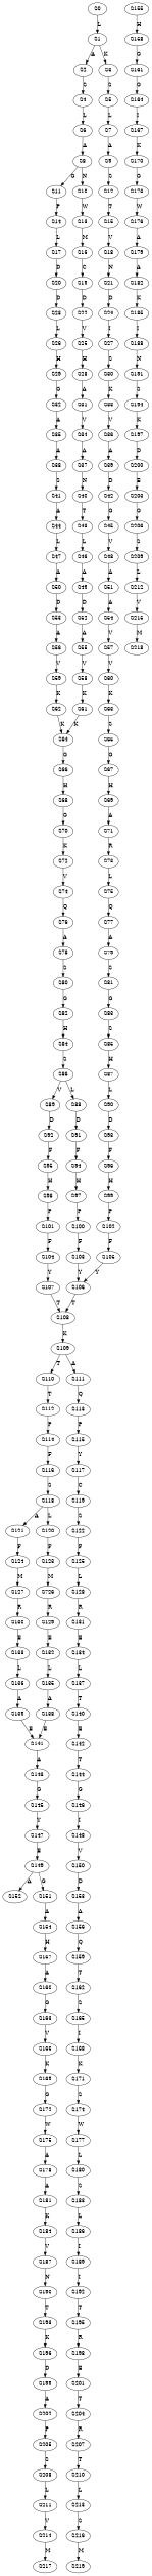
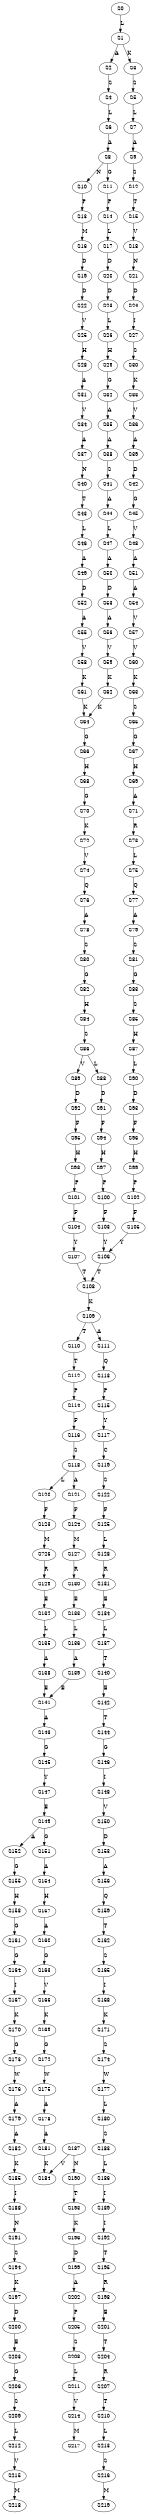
  strict digraph {
    S0
    S1
    S2
    S3
    S4
    S5
    S6
    S7
    S8
    S9
    S10
    S11
    S12
    S13
    S14
    S15
    S16
    S17
    S18
    S19
    S20
    S21
    S22
    S23
    S24
    S25
    S26
    S27
    S28
    S29
    S30
    S31
    S32
    S33
    S34
    S35
    S36
    S37
    S38
    S39
    S40
    S41
    S42
    S43
    S44
    S45
    S46
    S47
    S48
    S49
    S50
    S51
    S52
    S53
    S54
    S55
    S56
    S57
    S58
    S59
    S60
    S61
    S62
    S63
    S64
    S65
    S66
    S67
    S68
    S69
    S70
    S71
    S72
    S73
    S74
    S75
    S76
    S77
    S78
    S79
    S80
    S81
    S82
    S83
    S84
    S85
    S86
    S87
    S88
    S89
    S90
    S91
    S92
    S93
    S94
    S95
    S96
    S97
    S98
    S99
    S100
    S101
    S102
    S103
    S104
    S105
    S106
    S107
    S108
    S109
    S110
    S111
    S112
    S113
    S114
    S115
    S116
    S117
    S118
    S119
    S120
    S121
    S122
    S123
    S124
    S125
    n127 [label=S726]
    S127
    S128
    S129
    S130
    S131
    S132
    S133
    S134
    S135
    S136
    S137
    S138
    S139
    S140
    S141
    S142
    S143
    S144
    S145
    S146
    S147
    S148
    S149
    S150
    S151
    S152
    S153
    S154
    S155
    S156
    S157
    S158
    S159
    S160
    S161
    S162
    S163
    S164
    S165
    S166
    S167
    S168
    S169
    S170
    S171
    S172
    S173
    S174
    S175
    S176
    S177
    S178
    S179
    S180
    S181
    S182
    S183
    S184
    S185
    S186
    S187
    S188
    S189
    S190
    S191
    S192
    S193
    S194
    S195
    S196
    S197
    S198
    S199
    S200
    S201
    S202
    S203
    S204
    S205
    S206
    S207
    S208
    S209
    S210
    S211
    S212
    S213
    S214
    S215
    S216
    S217
    S218
    S219
    S0 -> S1 [label=L]
    S1 -> S2 [label=A]
    S1 -> S3 [label=K]
    S2 -> S4 [label=S]
    S3 -> S5 [label=S]
    S4 -> S6 [label=L]
    S5 -> S7 [label=L]
    S6 -> S8 [label=A]
    S7 -> S9 [label=A]
    S8 -> S10 [label=N]
    S8 -> S11 [label=G]
    S9 -> S12 [label=S]
-   S10 -> S13 [label=W]
+   S10 -> S13 [label=P]
    S11 -> S14 [label=P]
    S12 -> S15 [label=T]
    S13 -> S16 [label=M]
    S14 -> S17 [label=L]
    S15 -> S18 [label=V]
-   S16 -> S19 [label=C]
+   S16 -> S19 [label=D]
    S17 -> S20 [label=D]
    S18 -> S21 [label=N]
    S19 -> S22 [label=D]
    S20 -> S23 [label=D]
    S21 -> S24 [label=D]
    S22 -> S25 [label=V]
    S23 -> S26 [label=L]
    S24 -> S27 [label=I]
    S25 -> S28 [label=H]
    S26 -> S29 [label=H]
    S27 -> S30 [label=S]
    S28 -> S31 [label=A]
    S29 -> S32 [label=G]
    S30 -> S33 [label=K]
    S31 -> S34 [label=V]
    S32 -> S35 [label=A]
    S33 -> S36 [label=V]
    S34 -> S37 [label=A]
    S35 -> S38 [label=A]
    S36 -> S39 [label=A]
    S37 -> S40 [label=N]
    S38 -> S41 [label=S]
    S39 -> S42 [label=D]
    S40 -> S43 [label=T]
    S41 -> S44 [label=A]
    S42 -> S45 [label=G]
    S43 -> S46 [label=L]
    S44 -> S47 [label=L]
    S45 -> S48 [label=V]
    S46 -> S49 [label=A]
    S47 -> S50 [label=A]
    S48 -> S51 [label=A]
    S49 -> S52 [label=D]
    S50 -> S53 [label=D]
    S51 -> S54 [label=A]
    S52 -> S55 [label=A]
    S53 -> S56 [label=A]
    S54 -> S57 [label=V]
    S55 -> S58 [label=V]
    S56 -> S59 [label=V]
    S57 -> S60 [label=V]
    S58 -> S61 [label=K]
    S59 -> S62 [label=K]
    S60 -> S63 [label=K]
    S61 -> S64 [label=K]
    S62 -> S64 [label=K]
    S63 -> S65 [label=S]
    S64 -> S66 [label=G]
    S65 -> S67 [label=G]
    S66 -> S68 [label=H]
    S67 -> S69 [label=H]
    S68 -> S70 [label=G]
    S69 -> S71 [label=A]
    S70 -> S72 [label=K]
    S71 -> S73 [label=R]
    S72 -> S74 [label=V]
    S73 -> S75 [label=L]
    S74 -> S76 [label=Q]
    S75 -> S77 [label=Q]
    S76 -> S78 [label=A]
    S77 -> S79 [label=A]
    S78 -> S80 [label=S]
    S79 -> S81 [label=S]
    S80 -> S82 [label=G]
    S81 -> S83 [label=G]
    S82 -> S84 [label=H]
    S83 -> S85 [label=S]
    S84 -> S86 [label=S]
    S85 -> S87 [label=H]
    S86 -> S88 [label=L]
    S86 -> S89 [label=V]
    S87 -> S90 [label=L]
    S88 -> S91 [label=D]
    S89 -> S92 [label=D]
    S90 -> S93 [label=D]
    S91 -> S94 [label=F]
    S92 -> S95 [label=F]
    S93 -> S96 [label=F]
    S94 -> S97 [label=H]
    S95 -> S98 [label=H]
    S96 -> S99 [label=H]
    S97 -> S100 [label=P]
    S98 -> S101 [label=P]
    S99 -> S102 [label=P]
    S100 -> S103 [label=F]
    S101 -> S104 [label=F]
    S102 -> S105 [label=F]
    S103 -> S106 [label=Y]
    S104 -> S107 [label=Y]
    S105 -> S106 [label=Y]
    S106 -> S108 [label=T]
    S107 -> S108 [label=T]
    S108 -> S109 [label=K]
    S109 -> S110 [label=T]
    S109 -> S111 [label=A]
    S110 -> S112 [label=T]
    S111 -> S113 [label=Q]
    S112 -> S114 [label=P]
    S113 -> S115 [label=P]
    S114 -> S116 [label=F]
    S115 -> S117 [label=Y]
    S116 -> S118 [label=S]
    S117 -> S119 [label=C]
    S118 -> S120 [label=L]
    S118 -> S121 [label=A]
    S119 -> S122 [label=S]
    S120 -> S123 [label=F]
    S121 -> S124 [label=F]
    S122 -> S125 [label=F]
    S123 -> n127 [label=M]
    S124 -> S127 [label=M]
    S125 -> S128 [label=L]
    n127 -> S129 [label=R]
    S127 -> S130 [label=R]
    S128 -> S131 [label=R]
    S129 -> S132 [label=E]
    S130 -> S133 [label=E]
    S131 -> S134 [label=E]
    S132 -> S135 [label=L]
    S133 -> S136 [label=L]
    S134 -> S137 [label=L]
    S135 -> S138 [label=A]
    S136 -> S139 [label=A]
    S137 -> S140 [label=T]
    S138 -> S141 [label=E]
    S139 -> S141 [label=E]
    S140 -> S142 [label=E]
    S141 -> S143 [label=A]
    S142 -> S144 [label=T]
    S143 -> S145 [label=G]
    S144 -> S146 [label=G]
    S145 -> S147 [label=Y]
    S146 -> S148 [label=I]
    S147 -> S149 [label=E]
    S148 -> S150 [label=V]
    S149 -> S151 [label=G]
    S149 -> S152 [label=A]
    S150 -> S153 [label=D]
    S151 -> S154 [label=A]
+   S152 -> S155 [label=G]
    S153 -> S156 [label=A]
    S154 -> S157 [label=H]
    S155 -> S158 [label=H]
    S156 -> S159 [label=Q]
    S157 -> S160 [label=A]
    S158 -> S161 [label=G]
    S159 -> S162 [label=T]
    S160 -> S163 [label=G]
    S161 -> S164 [label=G]
    S162 -> S165 [label=S]
    S163 -> S166 [label=V]
    S164 -> S167 [label=I]
    S165 -> S168 [label=I]
    S166 -> S169 [label=K]
    S167 -> S170 [label=K]
    S168 -> S171 [label=K]
    S169 -> S172 [label=G]
    S170 -> S173 [label=G]
    S171 -> S174 [label=S]
    S172 -> S175 [label=W]
    S173 -> S176 [label=W]
    S174 -> S177 [label=W]
    S175 -> S178 [label=A]
    S176 -> S179 [label=A]
    S177 -> S180 [label=L]
    S178 -> S181 [label=A]
    S179 -> S182 [label=A]
    S180 -> S183 [label=S]
    S181 -> S184 [label=K]
    S182 -> S185 [label=K]
    S183 -> S186 [label=L]
-   S184 -> S187 [label=V]
+   S187 -> S184 [label=V]
    S185 -> S188 [label=I]
    S186 -> S189 [label=I]
    S187 -> S190 [label=N]
    S188 -> S191 [label=N]
    S189 -> S192 [label=I]
    S190 -> S193 [label=T]
    S191 -> S194 [label=S]
    S192 -> S195 [label=T]
    S193 -> S196 [label=K]
    S194 -> S197 [label=K]
    S195 -> S198 [label=R]
    S196 -> S199 [label=D]
    S197 -> S200 [label=D]
    S198 -> S201 [label=E]
    S199 -> S202 [label=A]
    S200 -> S203 [label=E]
    S201 -> S204 [label=T]
    S202 -> S205 [label=P]
    S203 -> S206 [label=G]
    S204 -> S207 [label=R]
    S205 -> S208 [label=S]
    S206 -> S209 [label=S]
    S207 -> S210 [label=T]
    S208 -> S211 [label=L]
    S209 -> S212 [label=L]
    S210 -> S213 [label=L]
    S211 -> S214 [label=V]
    S212 -> S215 [label=V]
    S213 -> S216 [label=S]
    S214 -> S217 [label=M]
    S215 -> S218 [label=M]
    S216 -> S219 [label=M]
  }
